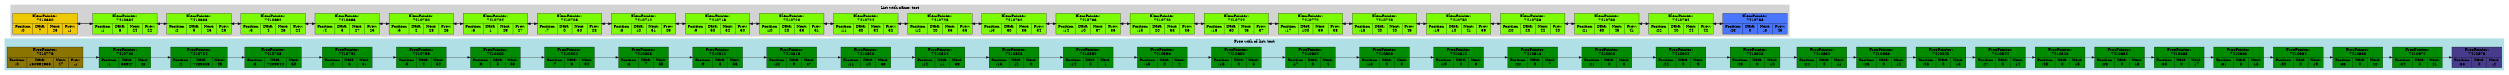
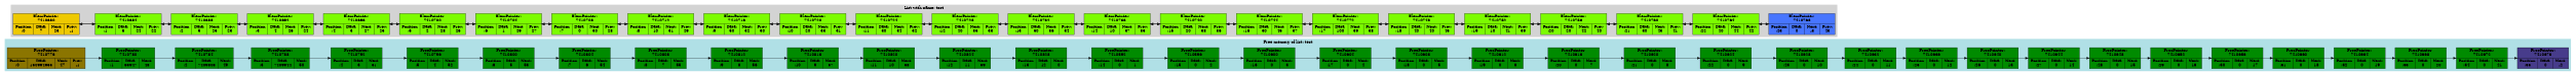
  digraph {
    rankdir=LR
    node [fillcolor=green4 shape=record style=filled]
    n1 [fillcolor=gold4 label="FreePointer:\n7410776 | {Position\n:0 | Data:\n150994953 | Next:\n47 | Prev:\n-1}"]
    n2 [label="FreePointer:\n7410780 | {Position\n:1 | Data:\n63947 | Next:\n48}"]
    n3 [label="FreePointer:\n7410784 | {Position\n:2 | Data:\n7409808 | Next:\n49}"]
    n4 [label="FreePointer:\n7410788 | {Position\n:3 | Data:\n7409944 | Next:\n50}"]
    n5 [label="FreePointer:\n7410792 | {Position\n:4 | Data:\n3 | Next:\n51}"]
    n6 [label="FreePointer:\n7410796 | {Position\n:5 | Data:\n4 | Next:\n52}"]
    n7 [label="FreePointer:\n7410800 | {Position\n:6 | Data:\n5 | Next:\n53}"]
    n8 [label="FreePointer:\n7410804 | {Position\n:7 | Data:\n6 | Next:\n54}"]
    n9 [label="FreePointer:\n7410808 | {Position\n:8 | Data:\n7 | Next:\n55}"]
    n10 [label="FreePointer:\n7410812 | {Position\n:9 | Data:\n8 | Next:\n56}"]
    n11 [label="FreePointer:\n7410816 | {Position\n:10 | Data:\n9 | Next:\n57}"]
    n12 [label="FreePointer:\n7410820 | {Position\n:11 | Data:\n10 | Next:\n58}"]
    n13 [label="FreePointer:\n7410824 | {Position\n:12 | Data:\n11 | Next:\n59}"]
    n14 [label="FreePointer:\n7410828 | {Position\n:13 | Data:\n12 | Next:\n0}"]
    n15 [label="FreePointer:\n7410592 | {Position\n:14 | Data:\n0 | Next:\n1}"]
    n16 [label="FreePointer:\n7410596 | {Position\n:15 | Data:\n0 | Next:\n2}"]
    n17 [label="FreePointer:\n7410600 | {Position\n:16 | Data:\n0 | Next:\n3}"]
    n18 [label="FreePointer:\n7410604 | {Position\n:17 | Data:\n0 | Next:\n4}"]
    n19 [label="FreePointer:\n7410608 | {Position\n:18 | Data:\n0 | Next:\n5}"]
    n20 [label="FreePointer:\n7410612 | {Position\n:19 | Data:\n0 | Next:\n6}"]
    n21 [label="FreePointer:\n7410616 | {Position\n:20 | Data:\n0 | Next:\n7}"]
    n22 [label="FreePointer:\n7410620 | {Position\n:21 | Data:\n0 | Next:\n8}"]
    n23 [label="FreePointer:\n7410624 | {Position\n:22 | Data:\n0 | Next:\n9}"]
    n24 [label="FreePointer:\n7410628 | {Position\n:23 | Data:\n0 | Next:\n10}"]
    n25 [label="FreePointer:\n7410632 | {Position\n:24 | Data:\n0 | Next:\n11}"]
    n26 [label="FreePointer:\n7410636 | {Position\n:25 | Data:\n0 | Next:\n12}"]
    n27 [label="FreePointer:\n7410640 | {Position\n:26 | Data:\n0 | Next:\n13}"]
    n28 [label="FreePointer:\n7410644 | {Position\n:27 | Data:\n0 | Next:\n14}"]
    n29 [label="FreePointer:\n7410648 | {Position\n:28 | Data:\n0 | Next:\n15}"]
    n30 [label="FreePointer:\n7410652 | {Position\n:29 | Data:\n0 | Next:\n16}"]
    n31 [label="FreePointer:\n7410656 | {Position\n:30 | Data:\n0 | Next:\n17}"]
    n32 [label="FreePointer:\n7410660 | {Position\n:31 | Data:\n0 | Next:\n18}"]
    n33 [label="FreePointer:\n7410664 | {Position\n:32 | Data:\n0 | Next:\n19}"]
    n34 [label="FreePointer:\n7410668 | {Position\n:33 | Data:\n0 | Next:\n20}"]
    n35 [label="FreePointer:\n7410672 | {Position\n:34 | Data:\n0 | Next:\n21}"]
    n36 [fillcolor=slateblue4 label="FreePointer:\n7410676 | {Position\n:35 | Data:\n0 | Next:\n-2}"]
    n37 [fillcolor=gold2 label="ElemPointer:\n7410680 | {Position\n:0 | Data:\n7 | Next:\n23 | Prev:\n-1}"]
    n38 [fillcolor=lawngreen label="ElemPointer:\n7410684 | {Position\n:1 | Data:\n6 | Next:\n24 | Prev:\n22}"]
    n39 [fillcolor=lawngreen label="ElemPointer:\n7410688 | {Position\n:2 | Data:\n5 | Next:\n25 | Prev:\n23}"]
    n40 [fillcolor=lawngreen label="ElemPointer:\n7410692 | {Position\n:3 | Data:\n4 | Next:\n26 | Prev:\n24}"]
    n41 [fillcolor=lawngreen label="ElemPointer:\n7410696 | {Position\n:4 | Data:\n3 | Next:\n27 | Prev:\n25}"]
    n42 [fillcolor=lawngreen label="ElemPointer:\n7410700 | {Position\n:5 | Data:\n2 | Next:\n28 | Prev:\n26}"]
    n43 [fillcolor=lawngreen label="ElemPointer:\n7410704 | {Position\n:6 | Data:\n1 | Next:\n29 | Prev:\n27}"]
    n44 [fillcolor=lawngreen label="ElemPointer:\n7410708 | {Position\n:7 | Data:\n0 | Next:\n30 | Prev:\n28}"]
    n45 [fillcolor=lawngreen label="ElemPointer:\n7410712 | {Position\n:8 | Data:\n10 | Next:\n31 | Prev:\n29}"]
    n46 [fillcolor=lawngreen label="ElemPointer:\n7410716 | {Position\n:9 | Data:\n50 | Next:\n32 | Prev:\n30}"]
    n47 [fillcolor=lawngreen label="ElemPointer:\n7410720 | {Position\n:10 | Data:\n20 | Next:\n33 | Prev:\n31}"]
    n48 [fillcolor=lawngreen label="ElemPointer:\n7410724 | {Position\n:11 | Data:\n30 | Next:\n34 | Prev:\n32}"]
    n49 [fillcolor=lawngreen label="ElemPointer:\n7410728 | {Position\n:12 | Data:\n40 | Next:\n35 | Prev:\n33}"]
    n50 [fillcolor=lawngreen label="ElemPointer:\n7410732 | {Position\n:13 | Data:\n50 | Next:\n36 | Prev:\n34}"]
    n51 [fillcolor=lawngreen label="ElemPointer:\n7410736 | {Position\n:14 | Data:\n10 | Next:\n37 | Prev:\n35}"]
    n52 [fillcolor=lawngreen label="ElemPointer:\n7410740 | {Position\n:15 | Data:\n20 | Next:\n38 | Prev:\n36}"]
    n53 [fillcolor=lawngreen label="ElemPointer:\n7410744 | {Position\n:16 | Data:\n30 | Next:\n45 | Prev:\n37}"]
    n54 [fillcolor=lawngreen label="ElemPointer:\n7410772 | {Position\n:17 | Data:\n100 | Next:\n39 | Prev:\n38}"]
    n55 [fillcolor=lawngreen label="ElemPointer:\n7410748 | {Position\n:18 | Data:\n40 | Next:\n40 | Prev:\n45}"]
    n56 [fillcolor=lawngreen label="ElemPointer:\n7410752 | {Position\n:19 | Data:\n10 | Next:\n41 | Prev:\n39}"]
    n57 [fillcolor=lawngreen label="ElemPointer:\n7410756 | {Position\n:20 | Data:\n20 | Next:\n42 | Prev:\n40}"]
    n58 [fillcolor=lawngreen label="ElemPointer:\n7410760 | {Position\n:21 | Data:\n30 | Next:\n43 | Prev:\n41}"]
    n59 [fillcolor=lawngreen label="ElemPointer:\n7410764 | {Position\n:22 | Data:\n40 | Next:\n44 | Prev:\n42}"]
    n60 [fillcolor=royalblue1 label="ElemPointer:\n7410768 | {Position\n:23 | Data:\n0 | Next:\n-3 | Prev:\n43}"]
    subgraph cluster_1 {
      color=powderblue
-     label="Free with of list: test"
+     label="Free memory of list: test"
      style=filled
      n1
      n2
      n3
      n4
      n5
      n6
      n7
      n8
      n9
      n10
      n11
      n12
      n13
      n14
      n15
      n16
      n17
      n18
      n19
      n20
      n21
      n22
      n23
      n24
      n25
      n26
      n27
      n28
      n29
      n30
      n31
      n32
      n33
      n34
      n35
      n36
    }
    subgraph cluster_2 {
      color=lightgrey
      label="List with name: test"
      style=filled
      n37
      n38
      n39
      n40
      n41
      n42
      n43
      n44
      n45
      n46
      n47
      n48
      n49
      n50
      n51
      n52
      n53
      n54
      n55
      n56
      n57
      n58
      n59
      n60
    }
    n1 -> n2
    n2 -> n3
    n3 -> n4
    n4 -> n5
    n5 -> n6
    n6 -> n7
    n7 -> n8
    n8 -> n9
    n9 -> n10
    n10 -> n11
    n11 -> n12
    n12 -> n13
    n13 -> n14
    n14 -> n15
    n15 -> n16
    n16 -> n17
    n17 -> n18
    n18 -> n19
    n19 -> n20
    n20 -> n21
    n21 -> n22
    n22 -> n23
    n23 -> n24
    n24 -> n25
    n25 -> n26
    n26 -> n27
    n27 -> n28
    n28 -> n29
    n29 -> n30
    n30 -> n31
    n31 -> n32
    n32 -> n33
    n33 -> n34
    n34 -> n35
    n35 -> n36
    n37 -> n38 [dir=both style=bold]
    n38 -> n39 [dir=both style=bold]
    n39 -> n40 [dir=both style=bold]
    n40 -> n41 [dir=both style=bold]
    n41 -> n42 [dir=both style=bold]
    n42 -> n43 [dir=both style=bold]
    n43 -> n44 [dir=both style=bold]
    n44 -> n45 [dir=both style=bold]
    n45 -> n46 [dir=both style=bold]
    n46 -> n47 [dir=both style=bold]
    n47 -> n48 [dir=both style=bold]
    n48 -> n49 [dir=both style=bold]
    n49 -> n50 [dir=both style=bold]
    n50 -> n51 [dir=both style=bold]
    n51 -> n52 [dir=both style=bold]
    n52 -> n53 [dir=both style=bold]
    n53 -> n54 [dir=both style=bold]
    n54 -> n55 [dir=both style=bold]
    n55 -> n56 [dir=both style=bold]
    n56 -> n57 [dir=both style=bold]
    n57 -> n58 [dir=both style=bold]
    n58 -> n59 [dir=both style=bold]
    n59 -> n60 [dir=both style=bold]
  }
